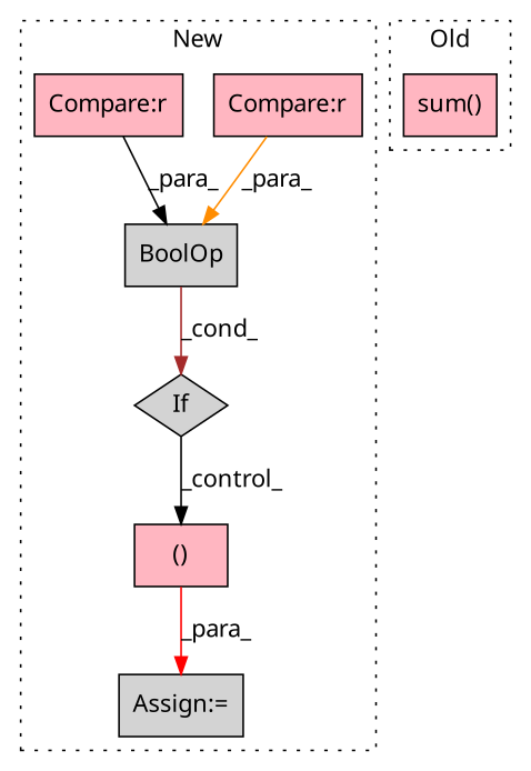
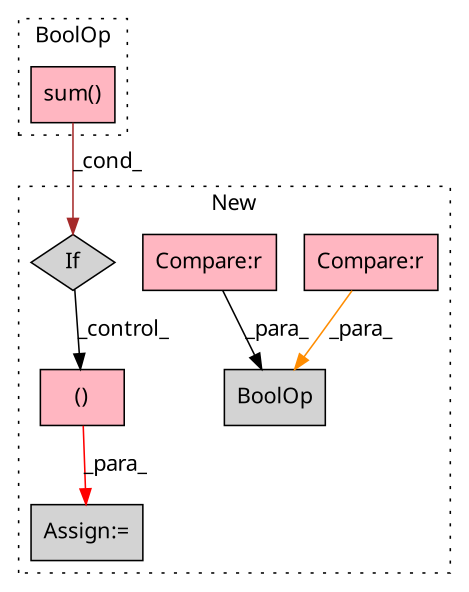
  digraph {
    fontname="Noto Sans"
    node [a=40 fillcolor=lightpink fontname="Noto Sans" l=3 s=16615 shape=box style=filled]
    edge [color=black fontname="Noto Sans"]
    n1 [a=72 fillcolor=lightgrey l=57 label=BoolOp]
    n2 [l=26 label="Compare:r"]
    n3 [l=27 label="Compare:r" s=16645]
    n4 [a=96 fillcolor=lightgrey label=If s=17601 shape=diamond]
    n5 [a=68 fillcolor=lightgrey label="Assign:=" s=17647]
    n6 [a=54 l=0 label="()" s=17681]
    n7 [a=75 l=35 label="sum()" s=16713]
    subgraph cluster_1 {
      label=New
      style=dotted
      n1
      n2
      n3
      n4
      n5
      n6
    }
    subgraph cluster_2 {
-     label=Old
+     label=BoolOp
      style=dotted
      n7
    }
-   n1 -> n4 [color=brown label=_cond_]
+   n7 -> n4 [color=brown label=_cond_]
    n2 -> n1 [color=darkorange label=_para_]
    n3 -> n1 [label=_para_]
    n4 -> n6 [label=_control_]
    n6 -> n5 [color=red label=_para_]
  }
